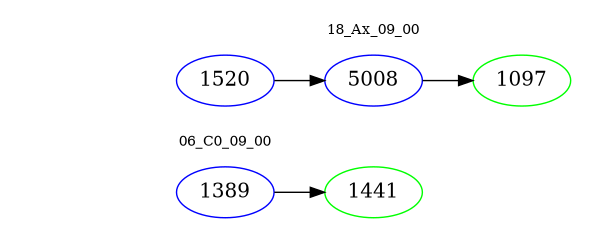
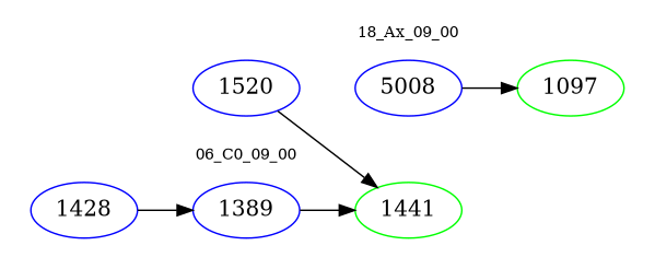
  digraph {
    rankdir=LR
    node [color=blue]
    edge [color=black]
    n1 [label=1520]
    n2 [label=5008]
    n3 [color=green label=1097]
+   n4 [label=1428]
    n5 [label=1389]
    n6 [color=green label=1441]
    subgraph cluster_1 {
      color=white
      fontsize=10
      label="18_Ax_09_00"
      n1
      n2
      n3
    }
    subgraph cluster_2 {
      color=white
      fontsize=10
      label="06_C0_09_00"
+     n4
      n5
      n6
    }
-   n1 -> n2
+   n1 -> n6
    n2 -> n3
+   n4 -> n5
    n5 -> n6
  }
